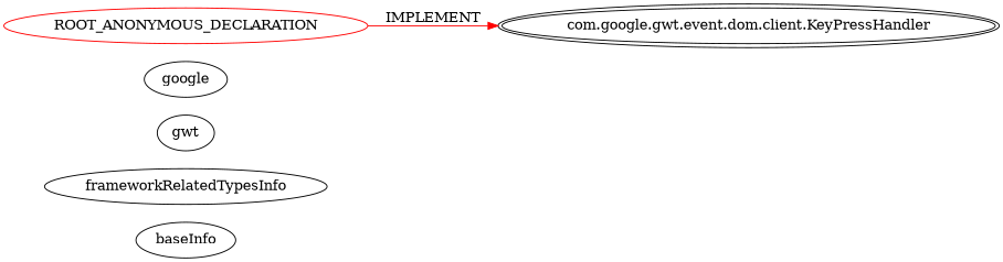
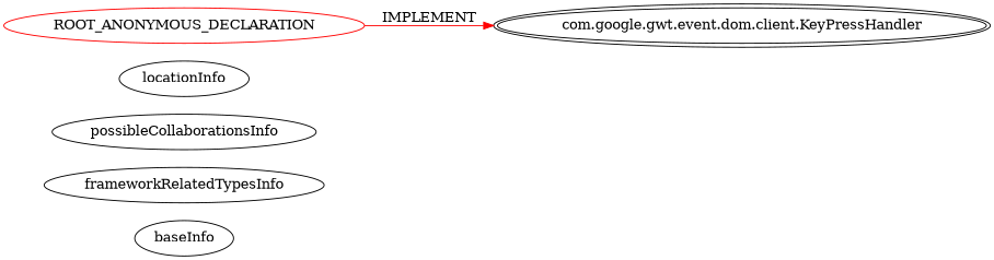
  digraph {
    rankdir=LR
    baseInfo [category=extension_graph graphId=3061 isAnonymous=true possibleRelation=false]
    frameworkRelatedTypesInfo [0="com.google.gwt.event.dom.client.KeyPressHandler"]
-   possibleCollaborationsInfo [label=gwt]
-   locationInfo [contextSignature="void showConfirmDialog(java.lang.String,java.lang.String,org.ucp.ugat.client.common.ui.ModalDialog.ModalDialog_ActionHandler)" filePath="/hmiguellima-ugat/ugat-master/src/org/ucp/ugat/client/common/ui/ModalDialog.java" graphId=3061 projectName="hmiguellima-ugat" label=google]
+   possibleCollaborationsInfo
+   locationInfo [contextSignature="void showConfirmDialog(java.lang.String,java.lang.String,org.ucp.ugat.client.common.ui.ModalDialog.ModalDialog_ActionHandler)" filePath="/hmiguellima-ugat/ugat-master/src/org/ucp/ugat/client/common/ui/ModalDialog.java" graphId=3061 projectName="hmiguellima-ugat"]
    n5 [color=red isFrameworkType=false label=ROOT_ANONYMOUS_DECLARATION vertexType=ROOT_ANONYMOUS_DECLARATION]
    n6 [isFrameworkType=true label="com.google.gwt.event.dom.client.KeyPressHandler" peripheries=2 vertexType=FRAMEWORK_INTERFACE_TYPE]
    n5 -> n6 [color=red label=IMPLEMENT]
  }
